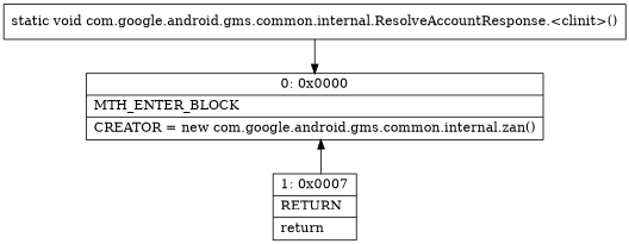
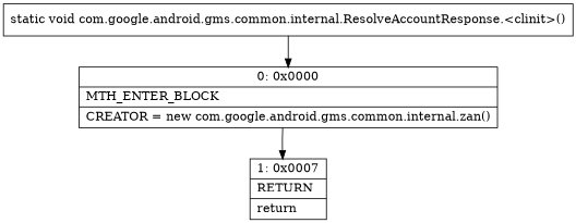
  digraph {
    node [shape=record]
    n1 [label="{0\:\ 0x0000|MTH_ENTER_BLOCK\l|CREATOR = new com.google.android.gms.common.internal.zan()\l}"]
    n2 [label="{1\:\ 0x0007|RETURN\l|return\l}"]
    n3 [label="{static void com.google.android.gms.common.internal.ResolveAccountResponse.\<clinit\>() }"]
-   n2 -> n1
+   n1 -> n2
    n3 -> n1
  }
